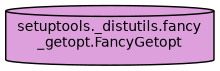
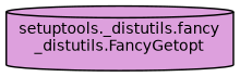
  digraph {
    rankdir=TB
-   n1 [color=black fillcolor=plum fontname=Helvetica fontsize=10 height=0.2 label="setuptools._distutils.fancy\l_getopt.FancyGetopt" shape=cylinder style=filled width=0.4]
+   n1 [color=black fillcolor=plum fontname=Helvetica fontsize=10 height=0.2 label="setuptools._distutils.fancy\l_distutils.FancyGetopt" shape=cylinder style=filled width=0.4]
  }
